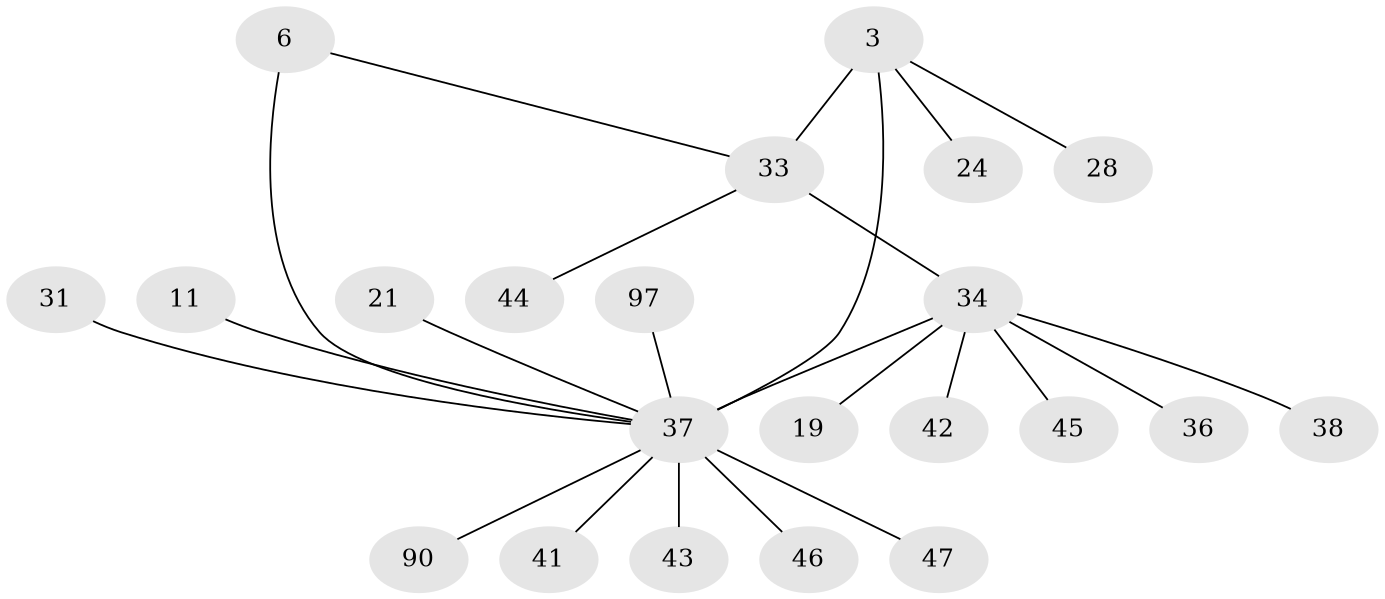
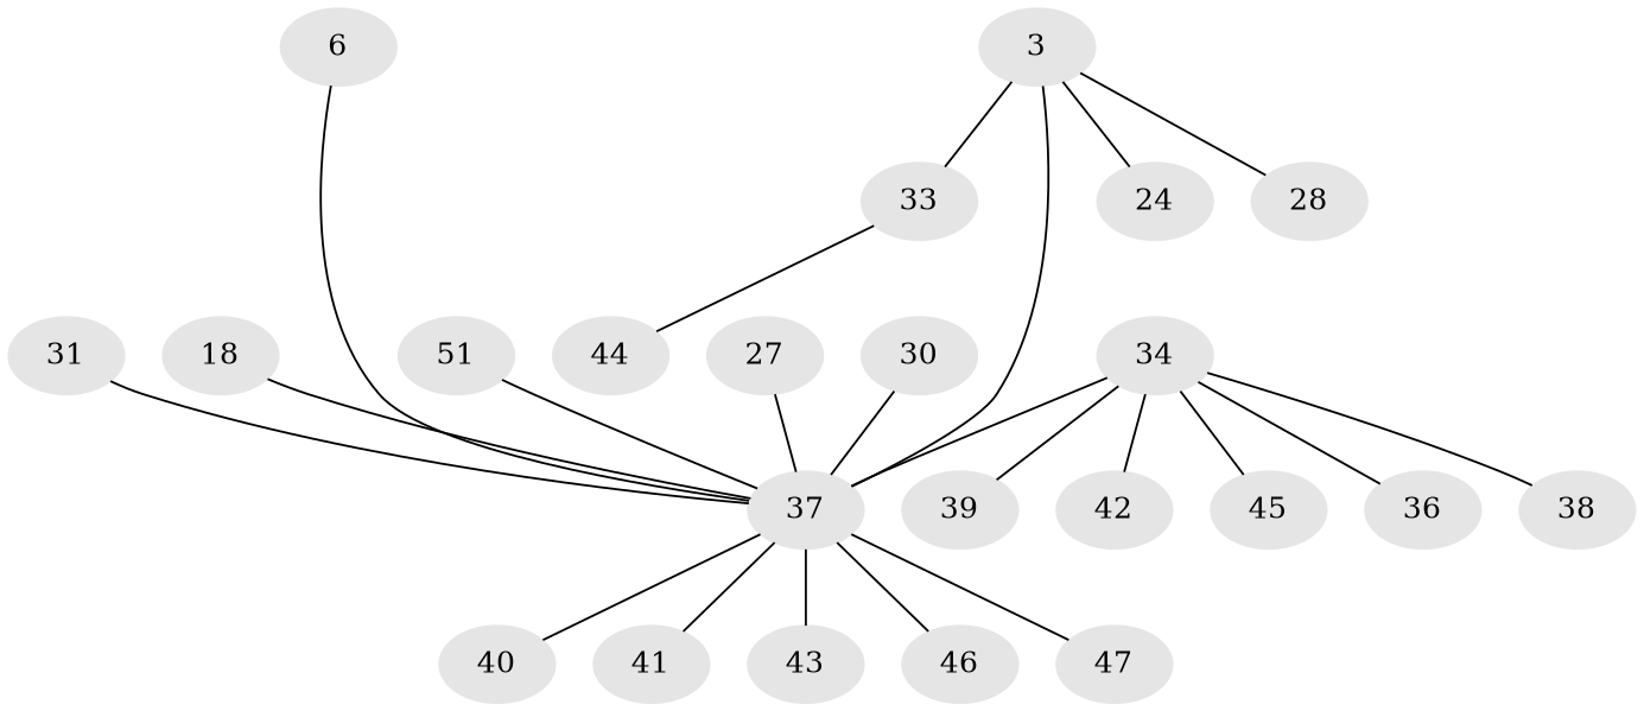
  graph {
    node [color=gray90 style=filled]
    3
    24
    28
    33 [super="+10+19"]
    37 [super="+20+6"]
    34 [super="+32"]
    44
-   40 [label=90]
+   40
    41
    43 [super="+35"]
    46
    47
    n13 [label=6]
-   11
-   21
-   27 [label=97]
+   11 [label=18]
+   21 [label=51]
+   27
+   30
    31
    36
    38 [super="+14"]
-   39 [label=19]
+   39
    42
    45
    3 -- 24
    3 -- 28
    3 -- 33 [weight=2]
    3 -- 37 [weight=3]
-   33 -- 34
    33 -- 44
    37 -- 40
    37 -- 41
    37 -- 43
    37 -- 46
    37 -- 47
    34 -- 37 [weight=3]
    34 -- 36
    34 -- 38
    34 -- 39
    34 -- 42
    34 -- 45
-   n13 -- 33
    n13 -- 37 [weight=2]
    11 -- 37
    21 -- 37
    27 -- 37
+   30 -- 37
    31 -- 37
  }
